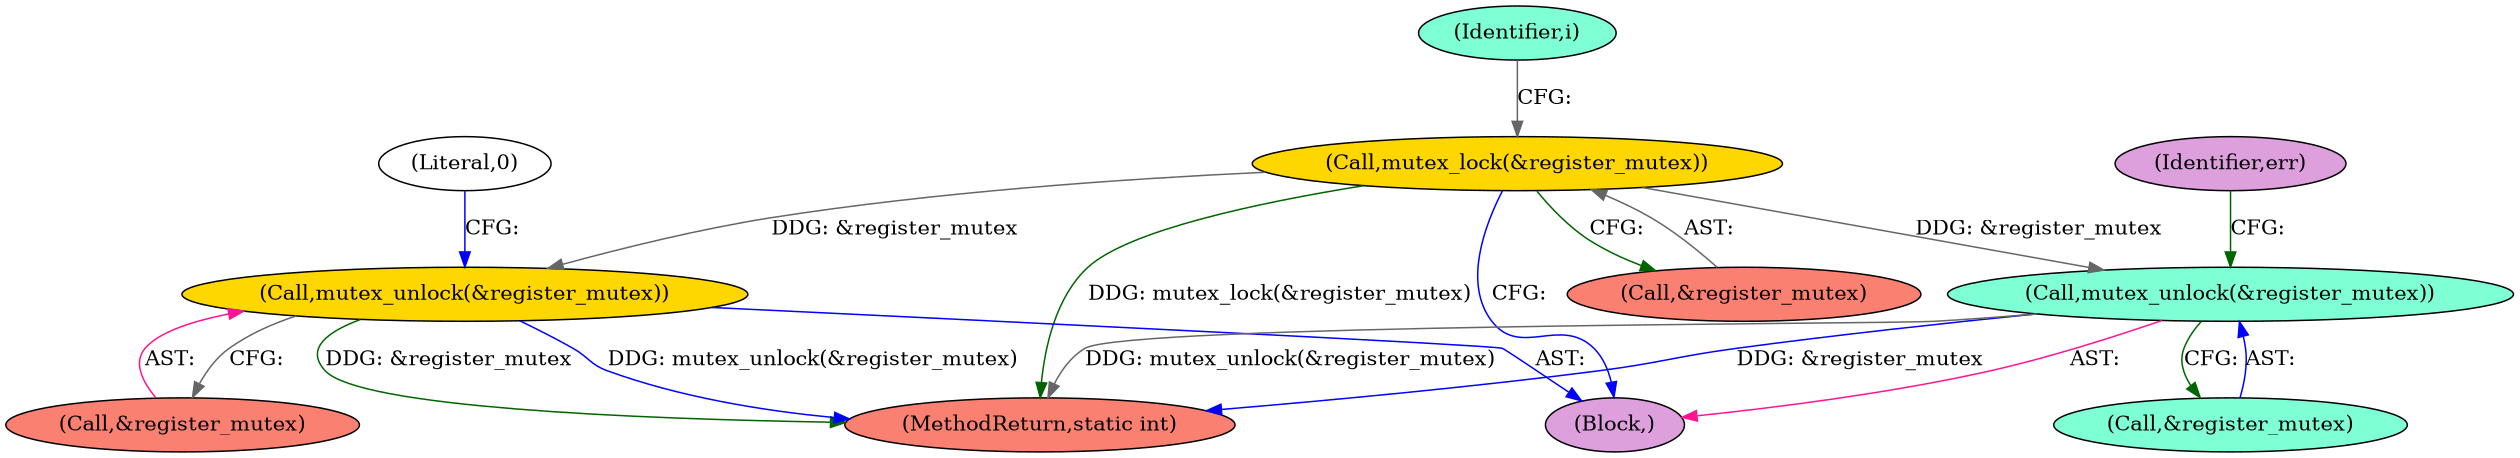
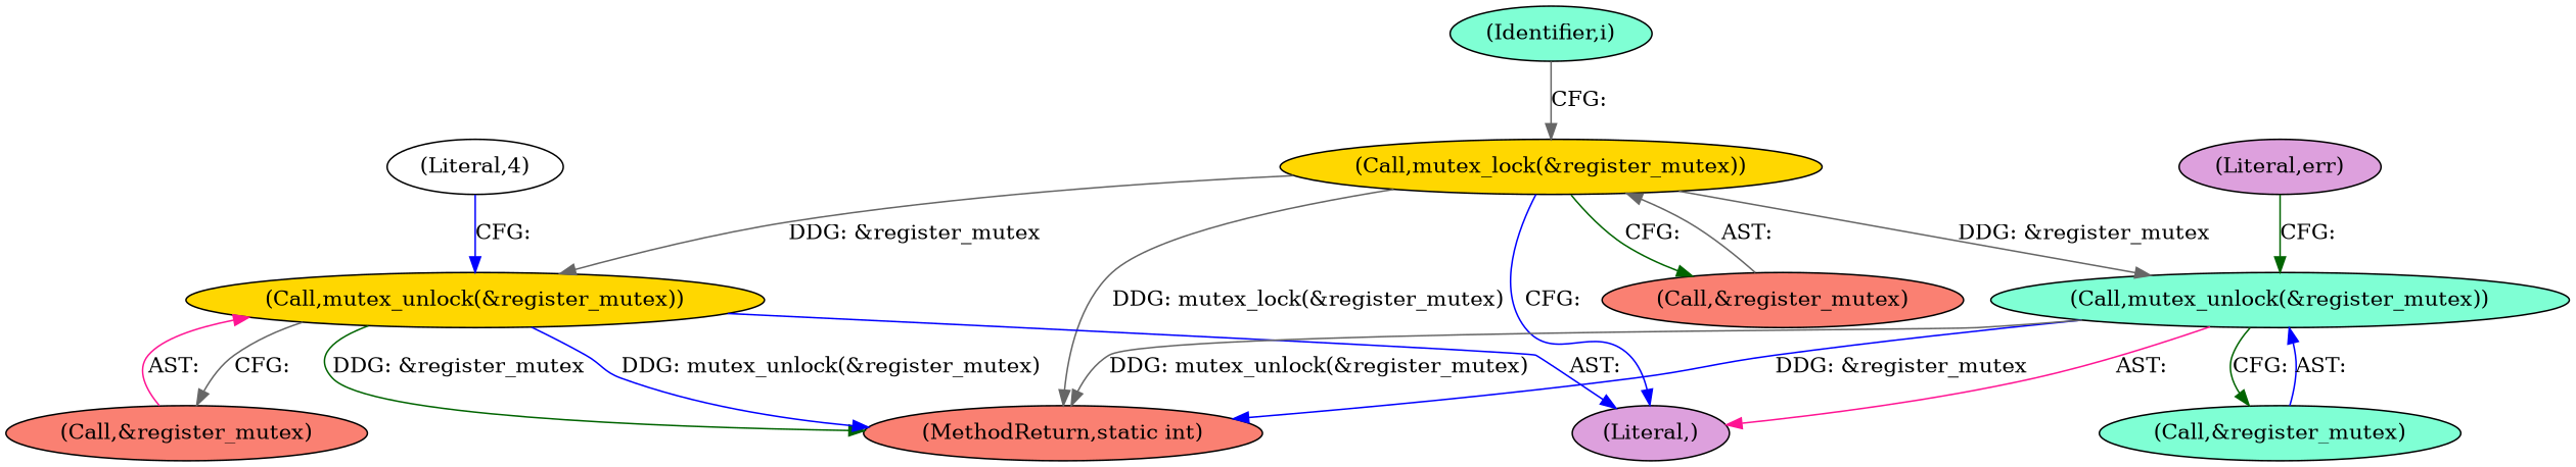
  digraph {
    node [fillcolor=aquamarine style=filled]
    edge [color=gray40]
    n1 [fillcolor=gold label="(Call,mutex_lock(&register_mutex))"]
    n2 [fillcolor=gold label="(Call,mutex_unlock(&register_mutex))"]
    n3 [label="(Call,mutex_unlock(&register_mutex))"]
    n4 [fillcolor=salmon label="(Call,&register_mutex)"]
-   n5 [fillcolor=plum label="(Block,)"]
+   n5 [fillcolor=plum label="(Literal,)"]
    n6 [fillcolor=salmon label="(MethodReturn,static int)"]
    n7 [fillcolor=salmon label="(Call,&register_mutex)"]
    n8 [label="(Call,&register_mutex)"]
-   n9 [fillcolor=plum label="(Identifier,err)"]
-   n10 [fillcolor=white label="(Literal,0)"]
+   n9 [fillcolor=plum label="(Literal,err)"]
+   n10 [fillcolor=white label="(Literal,4)"]
    n11 [label="(Identifier,i)"]
    n1 -> n2 [label="DDG: &register_mutex"]
    n1 -> n3 [label="DDG: &register_mutex"]
    n1 -> n4 [color=darkgreen label="CFG: "]
    n1 -> n5 [color=blue label="CFG: "]
-   n1 -> n6 [color=darkgreen label="DDG: mutex_lock(&register_mutex)"]
+   n1 -> n6 [label="DDG: mutex_lock(&register_mutex)"]
    n2 -> n5 [color=blue label="AST: "]
    n2 -> n6 [color=darkgreen label="DDG: &register_mutex"]
    n2 -> n6 [color=blue label="DDG: mutex_unlock(&register_mutex)"]
    n2 -> n7 [label="CFG: "]
    n3 -> n5 [color=deeppink label="AST: "]
    n3 -> n6 [color=blue label="DDG: &register_mutex"]
    n3 -> n6 [label="DDG: mutex_unlock(&register_mutex)"]
    n3 -> n8 [color=darkgreen label="CFG: "]
    n4 -> n1 [label="AST: "]
    n7 -> n2 [color=deeppink label="AST: "]
    n8 -> n3 [color=blue label="AST: "]
    n9 -> n3 [color=darkgreen label="CFG: "]
    n10 -> n2 [color=blue label="CFG: "]
    n11 -> n1 [label="CFG: "]
  }
